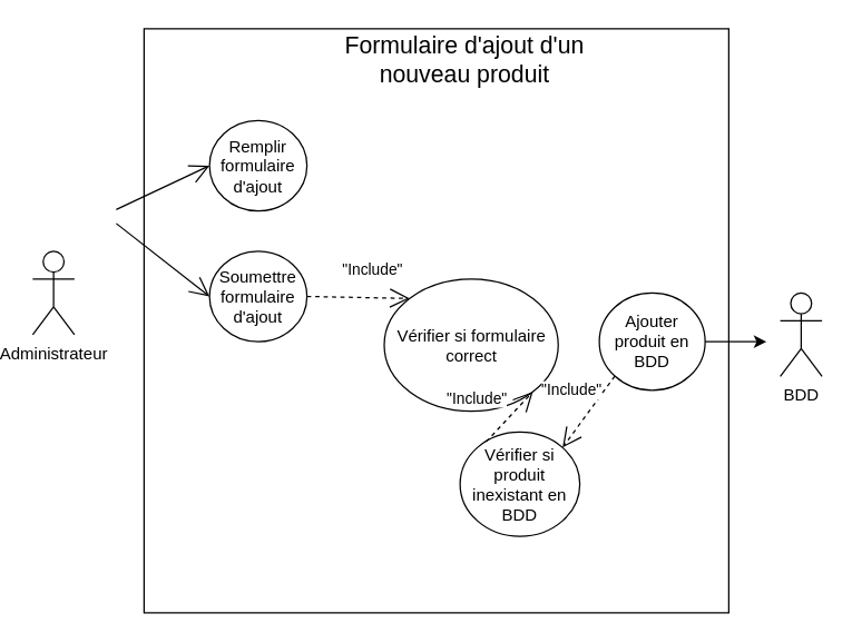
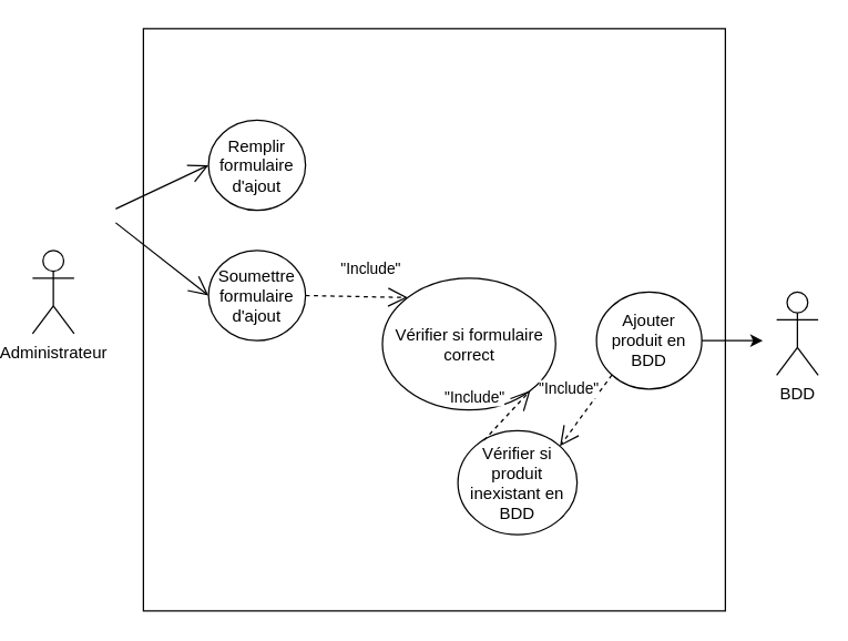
  <mxCell id="0" />
  <mxCell id="1" parent="0" />
  <mxCell id="2" value="" style="whiteSpace=wrap;html=1;aspect=fixed;fillColor=none;" parent="1" vertex="1"><mxGeometry x="100" y="20" width="420" height="420" as="geometry" /></mxCell>
- <mxCell id="3" value="&lt;font style=&quot;font-size: 17px&quot;&gt;Formulaire d'ajout d'un nouveau produit&lt;/font&gt;" style="text;html=1;strokeColor=none;fillColor=none;align=center;verticalAlign=middle;whiteSpace=wrap;rounded=0;" parent="1" vertex="1"><mxGeometry x="237.5" y="33" width="185" height="20" as="geometry" /></mxCell>
  <mxCell id="4" value="Administrateur" style="shape=umlActor;verticalLabelPosition=bottom;labelBackgroundColor=#ffffff;verticalAlign=top;html=1;fillColor=none;" parent="1" vertex="1"><mxGeometry x="20" y="180" width="30" height="60" as="geometry" /></mxCell>
  <mxCell id="5" value="" style="endArrow=open;endFill=1;endSize=12;html=1;entryX=0;entryY=0.5;entryDx=0;entryDy=0;" parent="1" target="6" edge="1"><mxGeometry width="160" relative="1" as="geometry"><mxPoint x="80" y="150" as="sourcePoint" /><mxPoint x="190" y="150" as="targetPoint" /></mxGeometry></mxCell>
  <mxCell id="6" value="Remplir formulaire d'ajout" style="ellipse;whiteSpace=wrap;html=1;fillColor=none;" parent="1" vertex="1"><mxGeometry x="147" y="86" width="70" height="65" as="geometry" /></mxCell>
  <mxCell id="7" value="Soumettre formulaire d'ajout" style="ellipse;whiteSpace=wrap;html=1;fillColor=none;" parent="1" vertex="1"><mxGeometry x="147" y="180" width="70" height="65" as="geometry" /></mxCell>
  <mxCell id="8" value="" style="endArrow=open;endFill=1;endSize=12;html=1;entryX=0;entryY=0.5;entryDx=0;entryDy=0;" parent="1" target="7" edge="1"><mxGeometry width="160" relative="1" as="geometry"><mxPoint x="80" y="160" as="sourcePoint" /><mxPoint x="190" y="72.5" as="targetPoint" /></mxGeometry></mxCell>
  <mxCell id="9" value="Vérifier si produit inexistant en BDD" style="ellipse;whiteSpace=wrap;html=1;fillColor=none;" parent="1" vertex="1"><mxGeometry x="327" y="310" width="86" height="75" as="geometry" /></mxCell>
  <mxCell id="10" value="BDD" style="shape=umlActor;verticalLabelPosition=bottom;labelBackgroundColor=#ffffff;verticalAlign=top;html=1;outlineConnect=0;" parent="1" vertex="1"><mxGeometry x="557" y="210" width="30" height="60" as="geometry" /></mxCell>
  <mxCell id="11" value="Vérifier si formulaire correct" style="ellipse;whiteSpace=wrap;html=1;fillColor=none;" parent="1" vertex="1"><mxGeometry x="272.5" y="200" width="125" height="95" as="geometry" /></mxCell>
  <mxCell id="12" value="&quot;Include&quot;" style="endArrow=open;endSize=12;dashed=1;html=1;exitX=1;exitY=0.5;exitDx=0;exitDy=0;entryX=0;entryY=0;entryDx=0;entryDy=0;" parent="1" source="7" target="11" edge="1"><mxGeometry x="0.269" y="20" width="160" relative="1" as="geometry"><mxPoint x="367" y="270" as="sourcePoint" /><mxPoint x="527" y="270" as="targetPoint" /><Array as="points" /><mxPoint as="offset" /></mxGeometry></mxCell>
  <mxCell id="13" value="&quot;Include&quot;" style="endArrow=open;endSize=12;dashed=1;html=1;exitX=0;exitY=1;exitDx=0;exitDy=0;entryX=1;entryY=0;entryDx=0;entryDy=0;" parent="1" source="15" target="9" edge="1"><mxGeometry x="-0.162" y="-19" width="160" relative="1" as="geometry"><mxPoint x="367" y="260" as="sourcePoint" /><mxPoint x="335" y="260" as="targetPoint" /><Array as="points" /><mxPoint as="offset" /></mxGeometry></mxCell>
  <mxCell id="14" value="" style="endArrow=classic;html=1;exitX=1;exitY=0.5;exitDx=0;exitDy=0;" parent="1" source="15" edge="1"><mxGeometry width="50" height="50" relative="1" as="geometry"><mxPoint x="677" y="330" as="sourcePoint" /><mxPoint x="547" y="245" as="targetPoint" /></mxGeometry></mxCell>
  <mxCell id="15" value="Ajouter produit en BDD" style="ellipse;whiteSpace=wrap;html=1;fillColor=none;" parent="1" vertex="1"><mxGeometry x="427" y="210" width="76" height="70" as="geometry" /></mxCell>
  <mxCell id="16" value="&quot;Include&quot;" style="endArrow=open;endSize=12;dashed=1;html=1;entryX=1;entryY=1;entryDx=0;entryDy=0;exitX=0.217;exitY=0.094;exitDx=0;exitDy=0;exitPerimeter=0;" parent="1" source="9" target="11" edge="1"><mxGeometry x="-0.28" y="26" width="160" relative="1" as="geometry"><mxPoint x="657" y="380" as="sourcePoint" /><mxPoint x="423.808" y="269.998" as="targetPoint" /><Array as="points" /><mxPoint as="offset" /></mxGeometry></mxCell>
